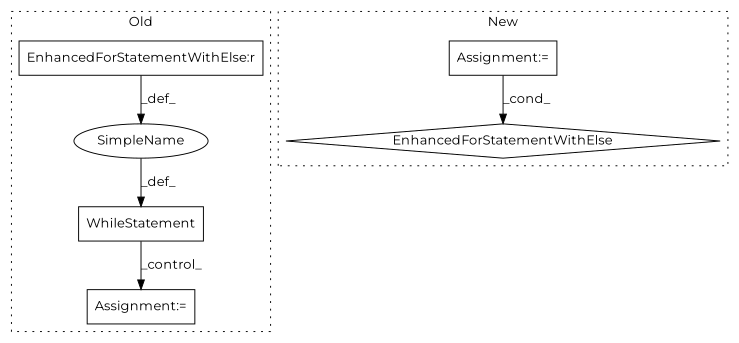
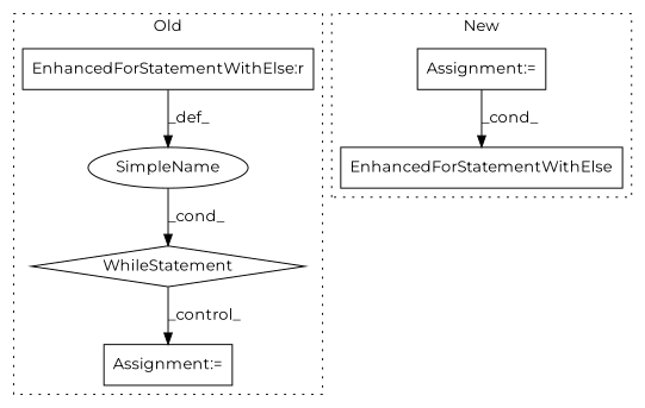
  digraph {
    fontname=Montserrat
    node [a=7 fontname=Montserrat l="57,954" s="27235,27319" shape=box]
    edge [fontname=Montserrat]
-   n1 [a=61 l="7,2" label=WhileStatement s="27231,27305"]
+   n1 [a=61 l="7,2" label=WhileStatement s="27231,27305" shape=diamond]
    n2 [a=27 l=3 label="EnhancedForStatementWithElse:r" s=27290]
    n3 [a=42 label=SimpleName shape=ellipse l="" s=""]
    n4 [l=2 label="Assignment:=" s=28165]
-   n5 [a=115 label=EnhancedForStatementWithElse shape=diamond]
+   n5 [a=115 label=EnhancedForStatementWithElse]
    n6 [label="Assignment:="]
    subgraph cluster_1 {
      label=Old
      style=dotted
      n1
      n2
      n3
      n4
    }
    subgraph cluster_2 {
      label=New
      style=dotted
      n5
      n6
    }
    n1 -> n4 [label=_control_]
    n2 -> n3 [label=_def_]
-   n3 -> n1 [label=_def_]
+   n3 -> n1 [label=_cond_]
    n6 -> n5 [label=_cond_]
  }
